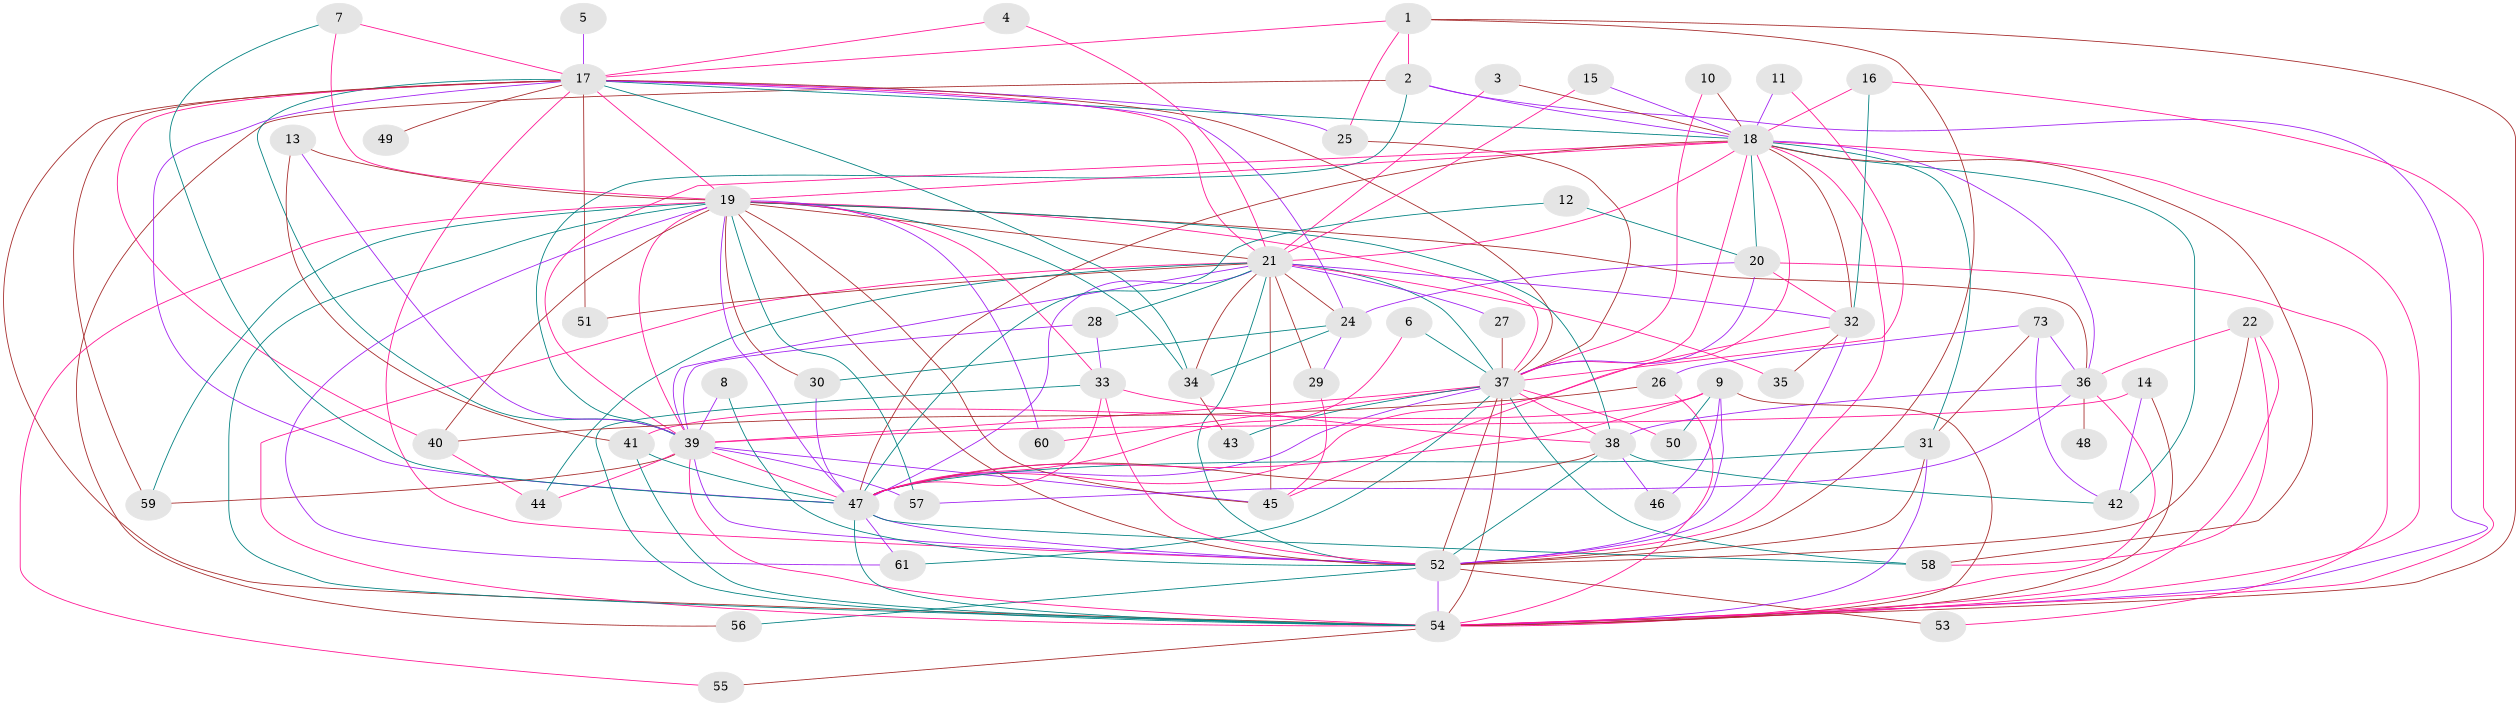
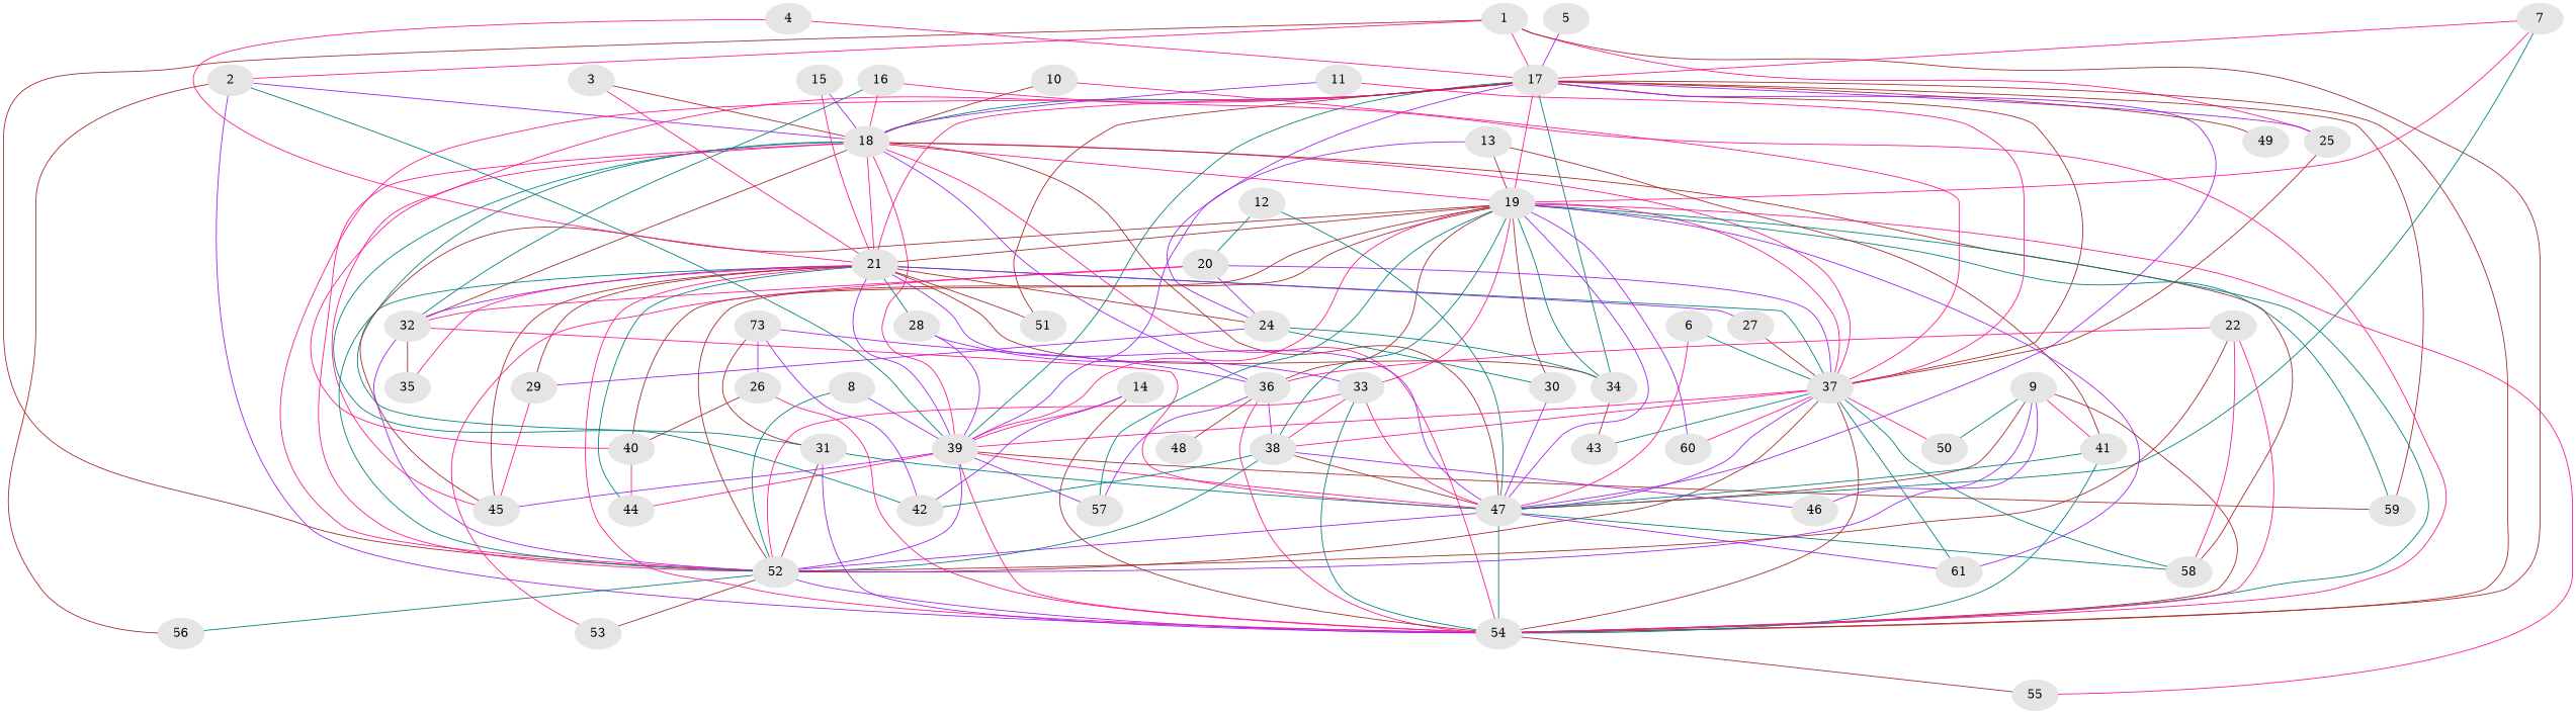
  graph {
    node [color=gray90 style=filled]
    edge [color=deeppink weight=1.0]
    1
    2
    17
    25
    52
    54
    18
    39
    56
    21
    37
    47
    19
    24
    34
    40
    49
    51
    59
    53
    55
    20
    42
    32
    31
    36
    45
    58
    57
    44
    3
    27
    28
    29
    35
    4
    5
    6
    50
    38
    60
    61
    43
    7
    30
    33
    8
    9
    41
    46
    10
    11
    12
    13
    14
    15
    16
    48
    22
    n60 [label=73]
    26
    1 -- 2
    1 -- 17
    1 -- 25
    1 -- 52 [color=brown]
    1 -- 54 [color=brown]
    2 -- 54 [color=purple]
    2 -- 18 [color=purple]
    2 -- 39 [color=teal]
    2 -- 56 [color=brown]
    17 -- 25 [color=purple]
    17 -- 52
    17 -- 54 [color=brown]
    17 -- 18 [color=teal]
    17 -- 39 [color=teal]
    17 -- 21
    17 -- 37 [color=brown]
    17 -- 47 [color=purple weight=2.0]
    17 -- 19 [weight=2.0]
    17 -- 24 [color=purple]
    17 -- 34 [color=teal]
    17 -- 40
    17 -- 49 [color=brown]
    17 -- 51 [color=brown]
    17 -- 59 [color=brown]
    25 -- 37 [color=brown]
    52 -- 54 [color=purple weight=2.0]
    52 -- 56 [color=teal]
    52 -- 53 [color=brown]
    54 -- 55 [color=brown]
    18 -- 52
    18 -- 54
    18 -- 39
    18 -- 21 [weight=2.0]
    18 -- 37
    18 -- 47 [color=brown]
    18 -- 19 [weight=2.0]
-   18 -- 20 [color=teal]
    18 -- 42 [color=teal weight=2.0]
    18 -- 32 [color=brown]
    18 -- 31 [color=teal]
    18 -- 36 [color=purple]
    18 -- 45
    18 -- 58 [color=brown]
    39 -- 52 [color=purple]
    39 -- 54
    39 -- 47
    39 -- 59 [color=brown]
    39 -- 45 [color=purple weight=2.0]
    39 -- 57 [color=purple]
    39 -- 44
    21 -- 52 [color=teal]
    21 -- 54
    21 -- 39 [color=purple]
    21 -- 37 [color=teal]
    21 -- 47 [color=purple weight=3.0]
    21 -- 24 [color=brown weight=2.0]
    21 -- 34 [color=brown]
    21 -- 51 [color=brown]
    21 -- 32 [color=purple]
    21 -- 45 [color=brown]
    21 -- 44 [color=teal]
    21 -- 27 [color=purple]
    21 -- 28 [color=teal]
    21 -- 29 [color=brown]
    21 -- 35
    37 -- 52 [color=brown weight=2.0]
    37 -- 54 [color=brown]
    37 -- 39
    37 -- 47 [color=purple]
    37 -- 58 [color=teal]
    37 -- 50
    37 -- 38
    37 -- 60
    37 -- 61 [color=teal]
    37 -- 43 [color=teal]
    47 -- 52 [color=purple]
    47 -- 54 [color=teal]
    47 -- 58 [color=teal]
    47 -- 61 [color=purple]
    19 -- 52 [color=brown weight=2.0]
    19 -- 54 [color=teal weight=3.0]
    19 -- 39 [weight=2.0]
    19 -- 21 [color=brown weight=2.0]
    19 -- 37 [weight=3.0]
    19 -- 47 [color=purple weight=2.0]
    19 -- 34 [color=teal]
    19 -- 40 [color=brown weight=2.0]
    19 -- 59 [color=teal]
    19 -- 55
    19 -- 36 [color=brown]
    19 -- 45 [color=brown]
    19 -- 57 [color=teal]
    19 -- 38 [color=teal]
    19 -- 60 [color=purple]
    19 -- 61 [color=purple]
    19 -- 30 [color=brown]
    19 -- 33
    24 -- 34 [color=teal]
    24 -- 29 [color=purple]
    24 -- 30 [color=teal]
    34 -- 43 [color=brown]
    40 -- 44
    20 -- 37 [color=purple]
    20 -- 24 [color=purple]
    20 -- 53
    20 -- 32
    32 -- 52 [color=purple]
    32 -- 47
    32 -- 35 [color=brown]
    31 -- 52 [color=brown]
    31 -- 54 [color=purple]
    31 -- 47 [color=teal weight=2.0]
    36 -- 54
    36 -- 57 [color=purple]
    36 -- 38 [color=purple]
    36 -- 48 [color=brown]
    3 -- 18 [color=brown]
    3 -- 21
    27 -- 37 [color=brown]
    28 -- 39 [color=purple]
    28 -- 33 [color=purple]
    29 -- 45
    4 -- 17
    4 -- 21
    5 -- 17 [color=purple]
    6 -- 37 [color=teal]
    6 -- 47
    38 -- 52 [color=teal]
    38 -- 47 [color=brown]
    38 -- 42 [color=teal]
    38 -- 46 [color=purple]
    7 -- 17
    7 -- 47 [color=teal]
    7 -- 19
    30 -- 47 [color=purple]
    33 -- 52 [weight=2.0]
    33 -- 54 [color=teal]
    33 -- 47
    33 -- 38
    8 -- 52 [color=teal]
    8 -- 39 [color=purple]
    9 -- 52 [color=purple]
    9 -- 54 [color=brown]
-   9 -- 47
+   9 -- 47 [color=brown]
    9 -- 50 [color=teal]
    9 -- 41
    9 -- 46 [color=purple]
    41 -- 54 [color=teal]
    41 -- 47 [color=teal]
    10 -- 18 [color=brown]
    10 -- 37
    11 -- 18 [color=purple]
    11 -- 37
    12 -- 47 [color=teal]
    12 -- 20 [color=teal]
    13 -- 39 [color=purple]
    13 -- 19 [color=brown]
    13 -- 41 [color=brown]
    14 -- 54 [color=brown]
    14 -- 39
    14 -- 42 [color=purple]
    15 -- 18 [color=purple]
    15 -- 21
    16 -- 54
    16 -- 18
    16 -- 32 [color=teal]
    22 -- 52 [color=brown]
    22 -- 54
    22 -- 36
    22 -- 58
    n60 -- 42 [color=purple]
    n60 -- 31 [color=brown]
    n60 -- 36 [color=purple]
    n60 -- 26 [color=purple]
    26 -- 54
    26 -- 40 [color=brown]
  }
